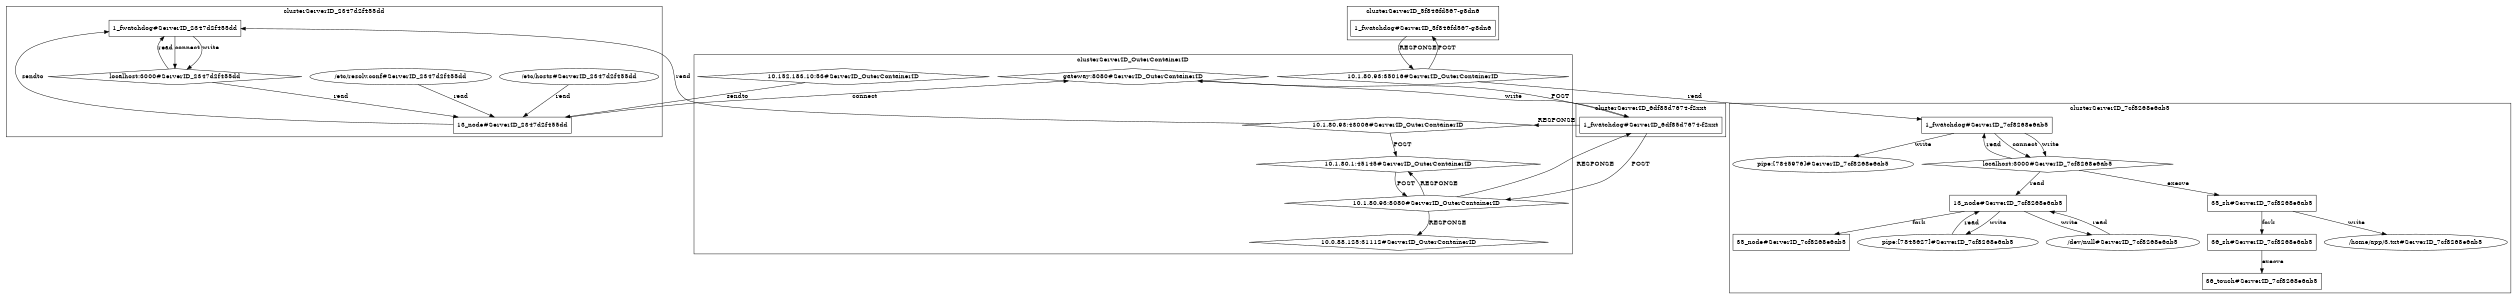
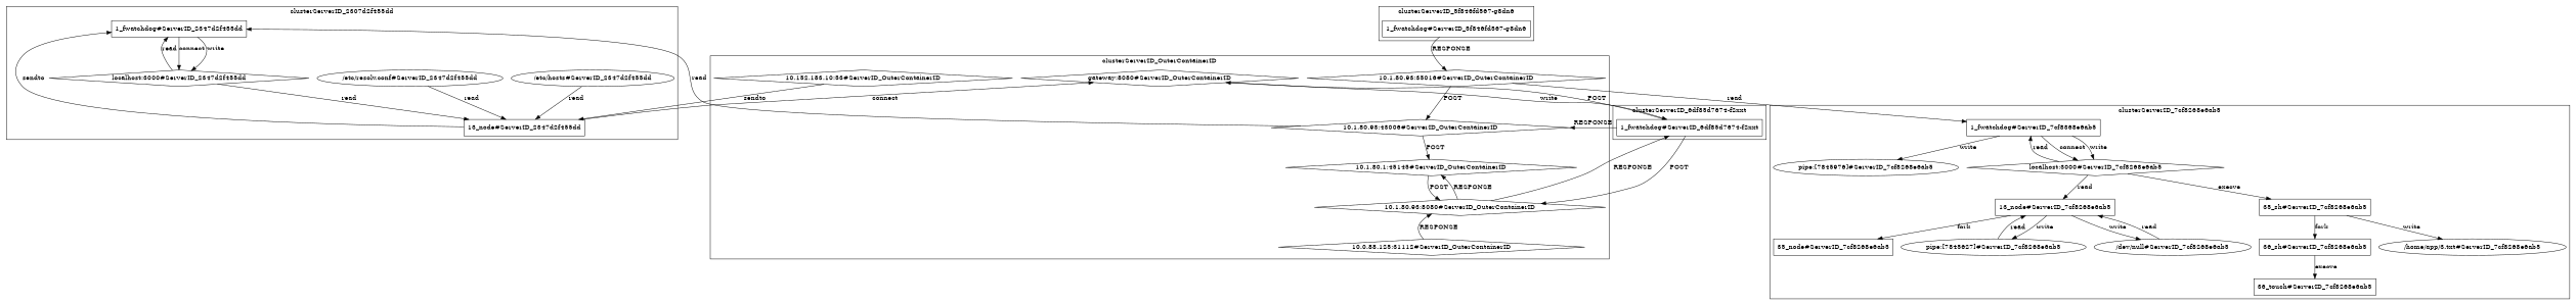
  digraph {
    node [shape=box]
    "1_fwatchdog#ServerID_2347d2f455dd"
    "localhost:3000#ServerID_2347d2f455dd" [shape=diamond]
    "13_node#ServerID_2347d2f455dd"
    "/etc/hosts#ServerID_2347d2f455dd" [shape=ellipse]
    "/etc/resolv.conf#ServerID_2347d2f455dd" [shape=ellipse]
    "1_fwatchdog#ServerID_5f846fd567-g8dn6"
    "1_fwatchdog#ServerID_6df85d7674-f2xxt"
-   "1_fwatchdog#ServerID_7cf8268e6ab5"
+   "1_fwatchdog#ServerID_7cf8268e6ab5" [label="1_fwatchdog#ServerID_7cf8368e6ab5"]
    "localhost:3000#ServerID_7cf8268e6ab5" [shape=diamond]
    "13_node#ServerID_7cf8268e6ab5"
    "/dev/null#ServerID_7cf8268e6ab5" [shape=ellipse]
    "pipe:[7845627]#ServerID_7cf8268e6ab5" [shape=ellipse]
    "35_node#ServerID_7cf8268e6ab5"
    "36_sh#ServerID_7cf8268e6ab5"
    "36_touch#ServerID_7cf8268e6ab5"
    "35_sh#ServerID_7cf8268e6ab5"
    "/home/app/3.txt#ServerID_7cf8268e6ab5" [shape=ellipse]
    "pipe:[7845976]#ServerID_7cf8268e6ab5" [shape=ellipse]
    "10.1.80.93:35016#ServerID_OuterContainerID" [shape=diamond]
    "10.1.80.93:8080#ServerID_OuterContainerID" [shape=diamond]
    "gateway:8080#ServerID_OuterContainerID" [shape=diamond]
    "10.1.80.93:43006#ServerID_OuterContainerID" [shape=diamond]
    "10.152.183.10:53#ServerID_OuterContainerID" [shape=diamond]
    "10.1.80.1:45145#ServerID_OuterContainerID" [shape=diamond]
    "10.0.88.125:31112#ServerID_OuterContainerID" [shape=diamond]
    subgraph cluster_1 {
-     label=clusterServerID_2347d2f455dd
+     label=clusterServerID_2307d2f455dd
      "1_fwatchdog#ServerID_2347d2f455dd"
      "localhost:3000#ServerID_2347d2f455dd"
      "13_node#ServerID_2347d2f455dd"
      "/etc/hosts#ServerID_2347d2f455dd"
      "/etc/resolv.conf#ServerID_2347d2f455dd"
    }
    subgraph cluster_2 {
      label="clusterServerID_5f846fd567-g8dn6"
      "1_fwatchdog#ServerID_5f846fd567-g8dn6"
    }
    subgraph cluster_3 {
      label="clusterServerID_6df85d7674-f2xxt"
      "1_fwatchdog#ServerID_6df85d7674-f2xxt"
    }
    subgraph cluster_4 {
      label=clusterServerID_7cf8268e6ab5
      "1_fwatchdog#ServerID_7cf8268e6ab5"
      "localhost:3000#ServerID_7cf8268e6ab5"
      "13_node#ServerID_7cf8268e6ab5"
      "/dev/null#ServerID_7cf8268e6ab5"
      "pipe:[7845627]#ServerID_7cf8268e6ab5"
      "35_node#ServerID_7cf8268e6ab5"
      "36_sh#ServerID_7cf8268e6ab5"
      "36_touch#ServerID_7cf8268e6ab5"
      "35_sh#ServerID_7cf8268e6ab5"
      "/home/app/3.txt#ServerID_7cf8268e6ab5"
      "pipe:[7845976]#ServerID_7cf8268e6ab5"
    }
    subgraph cluster_5 {
      label=clusterServerID_OuterContainerID
      "10.1.80.93:35016#ServerID_OuterContainerID"
      "10.1.80.93:8080#ServerID_OuterContainerID"
      "gateway:8080#ServerID_OuterContainerID"
      "10.1.80.93:43006#ServerID_OuterContainerID"
      "10.152.183.10:53#ServerID_OuterContainerID"
      "10.1.80.1:45145#ServerID_OuterContainerID"
      "10.0.88.125:31112#ServerID_OuterContainerID"
    }
    "1_fwatchdog#ServerID_2347d2f455dd" -> "localhost:3000#ServerID_2347d2f455dd" [label=connect]
    "1_fwatchdog#ServerID_2347d2f455dd" -> "localhost:3000#ServerID_2347d2f455dd" [label=write]
    "localhost:3000#ServerID_2347d2f455dd" -> "1_fwatchdog#ServerID_2347d2f455dd" [label=read]
    "localhost:3000#ServerID_2347d2f455dd" -> "13_node#ServerID_2347d2f455dd" [label=read]
    "13_node#ServerID_2347d2f455dd" -> "1_fwatchdog#ServerID_2347d2f455dd" [label=sendto]
    "13_node#ServerID_2347d2f455dd" -> "gateway:8080#ServerID_OuterContainerID" [label=connect]
    "/etc/hosts#ServerID_2347d2f455dd" -> "13_node#ServerID_2347d2f455dd" [label=read]
    "/etc/resolv.conf#ServerID_2347d2f455dd" -> "13_node#ServerID_2347d2f455dd" [label=read]
    "1_fwatchdog#ServerID_5f846fd567-g8dn6" -> "10.1.80.93:35016#ServerID_OuterContainerID" [label=RESPONSE]
    "1_fwatchdog#ServerID_6df85d7674-f2xxt" -> "10.1.80.93:8080#ServerID_OuterContainerID" [label=POST]
    "1_fwatchdog#ServerID_6df85d7674-f2xxt" -> "gateway:8080#ServerID_OuterContainerID" [label=POST]
    "1_fwatchdog#ServerID_6df85d7674-f2xxt" -> "10.1.80.93:43006#ServerID_OuterContainerID" [label=RESPONSE]
    "1_fwatchdog#ServerID_7cf8268e6ab5" -> "localhost:3000#ServerID_7cf8268e6ab5" [label=connect]
    "1_fwatchdog#ServerID_7cf8268e6ab5" -> "localhost:3000#ServerID_7cf8268e6ab5" [label=write]
    "1_fwatchdog#ServerID_7cf8268e6ab5" -> "pipe:[7845976]#ServerID_7cf8268e6ab5" [label=write]
    "localhost:3000#ServerID_7cf8268e6ab5" -> "1_fwatchdog#ServerID_7cf8268e6ab5" [label=read]
    "localhost:3000#ServerID_7cf8268e6ab5" -> "13_node#ServerID_7cf8268e6ab5" [label=read]
    "localhost:3000#ServerID_7cf8268e6ab5" -> "35_sh#ServerID_7cf8268e6ab5" [label=execve]
    "13_node#ServerID_7cf8268e6ab5" -> "/dev/null#ServerID_7cf8268e6ab5" [label=write]
    "13_node#ServerID_7cf8268e6ab5" -> "pipe:[7845627]#ServerID_7cf8268e6ab5" [label=write]
    "13_node#ServerID_7cf8268e6ab5" -> "35_node#ServerID_7cf8268e6ab5" [label=fork]
    "/dev/null#ServerID_7cf8268e6ab5" -> "13_node#ServerID_7cf8268e6ab5" [label=read]
    "pipe:[7845627]#ServerID_7cf8268e6ab5" -> "13_node#ServerID_7cf8268e6ab5" [label=read]
    "36_sh#ServerID_7cf8268e6ab5" -> "36_touch#ServerID_7cf8268e6ab5" [label=execve]
    "35_sh#ServerID_7cf8268e6ab5" -> "36_sh#ServerID_7cf8268e6ab5" [label=fork]
    "35_sh#ServerID_7cf8268e6ab5" -> "/home/app/3.txt#ServerID_7cf8268e6ab5" [label=write]
-   "10.1.80.93:35016#ServerID_OuterContainerID" -> "1_fwatchdog#ServerID_5f846fd567-g8dn6" [label=POST]
+   "10.1.80.93:35016#ServerID_OuterContainerID" -> "10.1.80.93:43006#ServerID_OuterContainerID" [label=POST]
    "10.1.80.93:35016#ServerID_OuterContainerID" -> "1_fwatchdog#ServerID_7cf8268e6ab5" [label=read]
    "10.1.80.93:8080#ServerID_OuterContainerID" -> "1_fwatchdog#ServerID_6df85d7674-f2xxt" [label=RESPONSE]
    "10.1.80.93:8080#ServerID_OuterContainerID" -> "10.1.80.1:45145#ServerID_OuterContainerID" [label=RESPONSE]
-   "10.1.80.93:8080#ServerID_OuterContainerID" -> "10.0.88.125:31112#ServerID_OuterContainerID" [label=RESPONSE]
+   "10.0.88.125:31112#ServerID_OuterContainerID" -> "10.1.80.93:8080#ServerID_OuterContainerID" [label=RESPONSE]
    "gateway:8080#ServerID_OuterContainerID" -> "1_fwatchdog#ServerID_6df85d7674-f2xxt" [label=write]
    "10.1.80.93:43006#ServerID_OuterContainerID" -> "1_fwatchdog#ServerID_2347d2f455dd" [label=read]
    "10.1.80.93:43006#ServerID_OuterContainerID" -> "10.1.80.1:45145#ServerID_OuterContainerID" [label=POST]
    "10.152.183.10:53#ServerID_OuterContainerID" -> "13_node#ServerID_2347d2f455dd" [label=sendto]
    "10.1.80.1:45145#ServerID_OuterContainerID" -> "10.1.80.93:8080#ServerID_OuterContainerID" [label=POST]
  }
